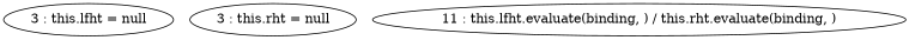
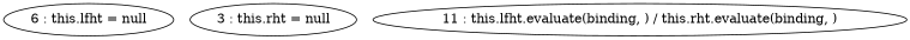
  digraph {
-   "3 : this.lfht = null"
+   "3 : this.lfht = null" [label="6 : this.lfht = null"]
    "3 : this.rht = null"
    "11 : this.lfht.evaluate(binding, ) / this.rht.evaluate(binding, )"
  }
